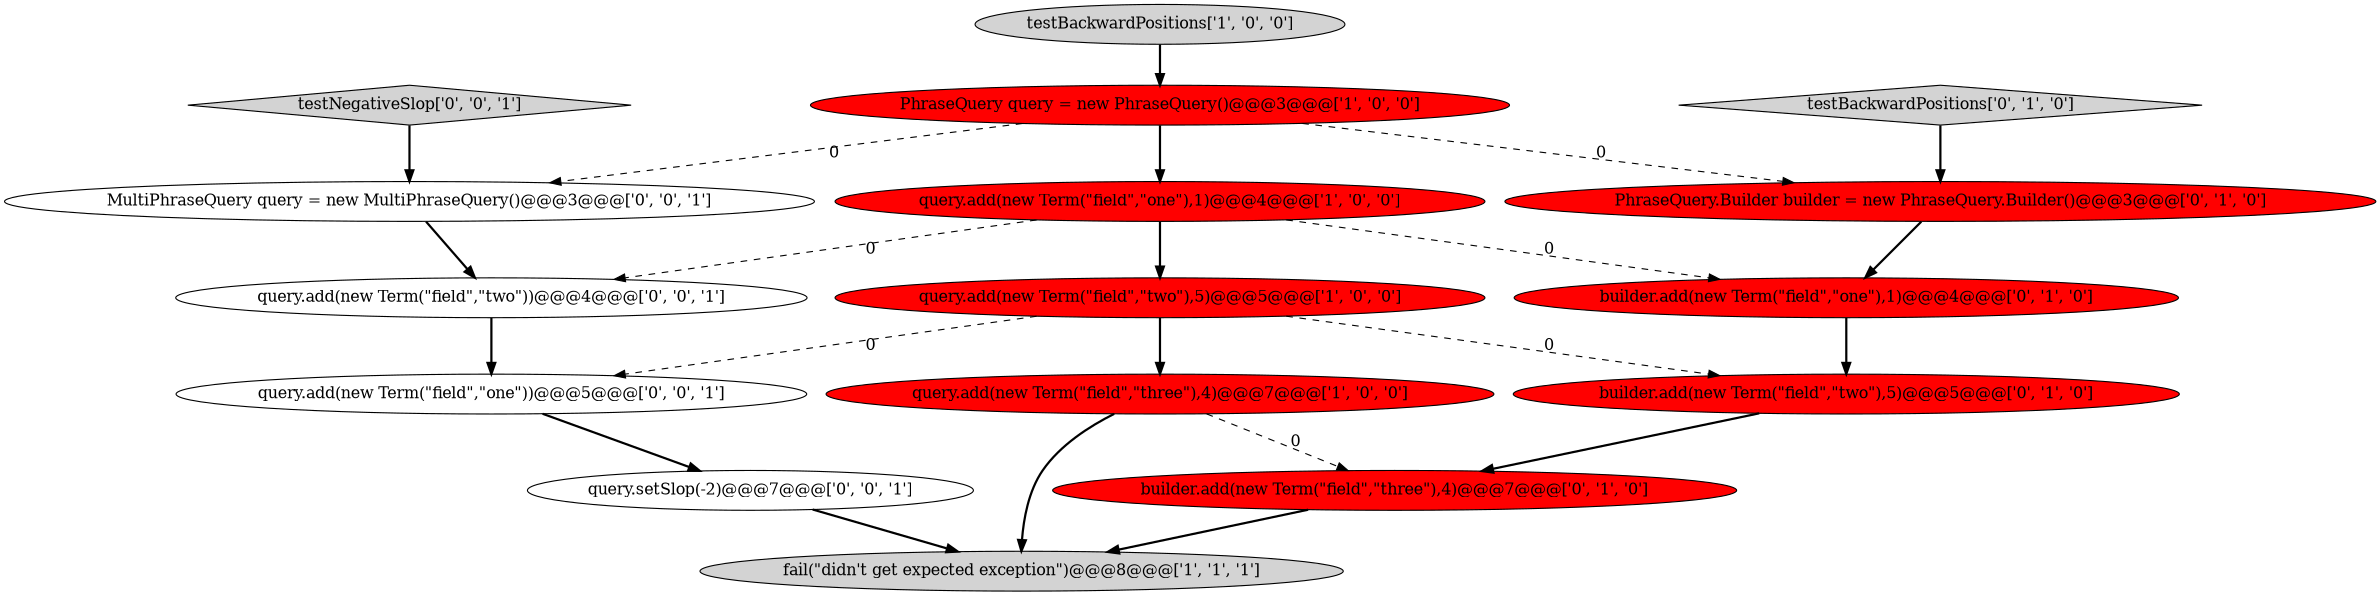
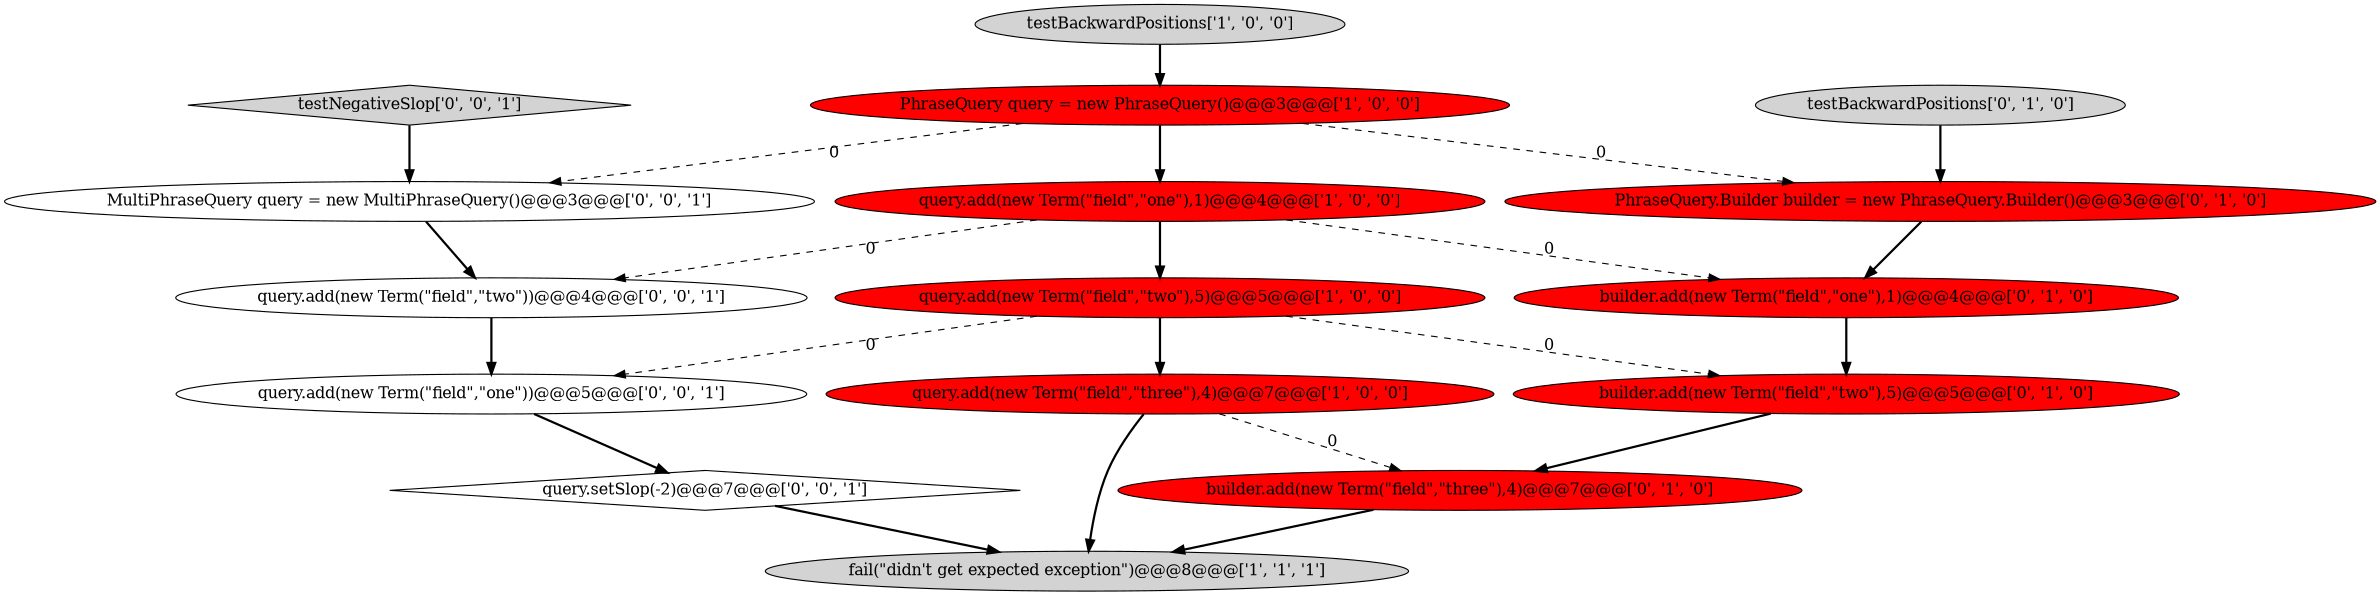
  digraph {
    node [fillcolor=red shape=ellipse style=filled]
    edge [style=bold]
    n1 [fillcolor=white label="MultiPhraseQuery query = new MultiPhraseQuery()@@@3@@@['0', '0', '1']"]
    n2 [fillcolor=white label="query.add(new Term(\"field\",\"two\"))@@@4@@@['0', '0', '1']"]
    n3 [fillcolor=white label="query.add(new Term(\"field\",\"one\"))@@@5@@@['0', '0', '1']"]
-   n4 [fillcolor=white label="query.setSlop(-2)@@@7@@@['0', '0', '1']"]
+   n4 [fillcolor=white label="query.setSlop(-2)@@@7@@@['0', '0', '1']" shape=diamond]
    n5 [fillcolor=lightgray label="fail(\"didn't get expected exception\")@@@8@@@['1', '1', '1']"]
    n6 [label="PhraseQuery.Builder builder = new PhraseQuery.Builder()@@@3@@@['0', '1', '0']"]
    n7 [label="builder.add(new Term(\"field\",\"one\"),1)@@@4@@@['0', '1', '0']"]
    n8 [label="builder.add(new Term(\"field\",\"two\"),5)@@@5@@@['0', '1', '0']"]
    n9 [label="builder.add(new Term(\"field\",\"three\"),4)@@@7@@@['0', '1', '0']"]
    n10 [label="PhraseQuery query = new PhraseQuery()@@@3@@@['1', '0', '0']"]
    n11 [label="query.add(new Term(\"field\",\"one\"),1)@@@4@@@['1', '0', '0']"]
    n12 [label="query.add(new Term(\"field\",\"two\"),5)@@@5@@@['1', '0', '0']"]
-   n13 [fillcolor=lightgray label="testBackwardPositions['0', '1', '0']" shape=diamond]
+   n13 [fillcolor=lightgray label="testBackwardPositions['0', '1', '0']"]
    n14 [label="query.add(new Term(\"field\",\"three\"),4)@@@7@@@['1', '0', '0']"]
    n15 [fillcolor=lightgray label="testNegativeSlop['0', '0', '1']" shape=diamond]
    n16 [fillcolor=lightgray label="testBackwardPositions['1', '0', '0']"]
    n1 -> n2
    n2 -> n3
    n3 -> n4
    n4 -> n5
    n6 -> n7
    n7 -> n8
    n8 -> n9
    n9 -> n5
    n10 -> n1 [label=0 style=dashed]
    n10 -> n6 [label=0 style=dashed]
    n10 -> n11
    n11 -> n2 [label=0 style=dashed]
    n11 -> n7 [label=0 style=dashed]
    n11 -> n12
    n12 -> n3 [label=0 style=dashed]
    n12 -> n8 [label=0 style=dashed]
    n12 -> n14
    n13 -> n6
    n14 -> n5
    n14 -> n9 [label=0 style=dashed]
    n15 -> n1
    n16 -> n10
  }
